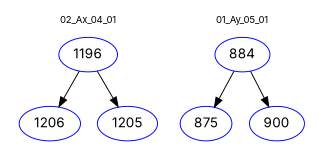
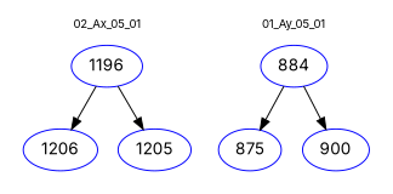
  digraph {
    fontname=Inter
    node [color=blue fontname=Inter]
    edge [color=black fontname=Inter]
    n1 [label=1196]
    n2 [label=1206]
    n3 [label=1205]
    n4 [label=884]
    n5 [label=875]
    n6 [label=900]
    subgraph cluster_1 {
      color=white
      fontsize=10
-     label="02_Ax_04_01"
+     label="02_Ax_05_01"
      n1
      n2
      n3
    }
    subgraph cluster_2 {
      color=white
      fontsize=10
      label="01_Ay_05_01"
      n4
      n5
      n6
    }
    n1 -> n2
    n1 -> n3
    n4 -> n5
    n4 -> n6
  }
